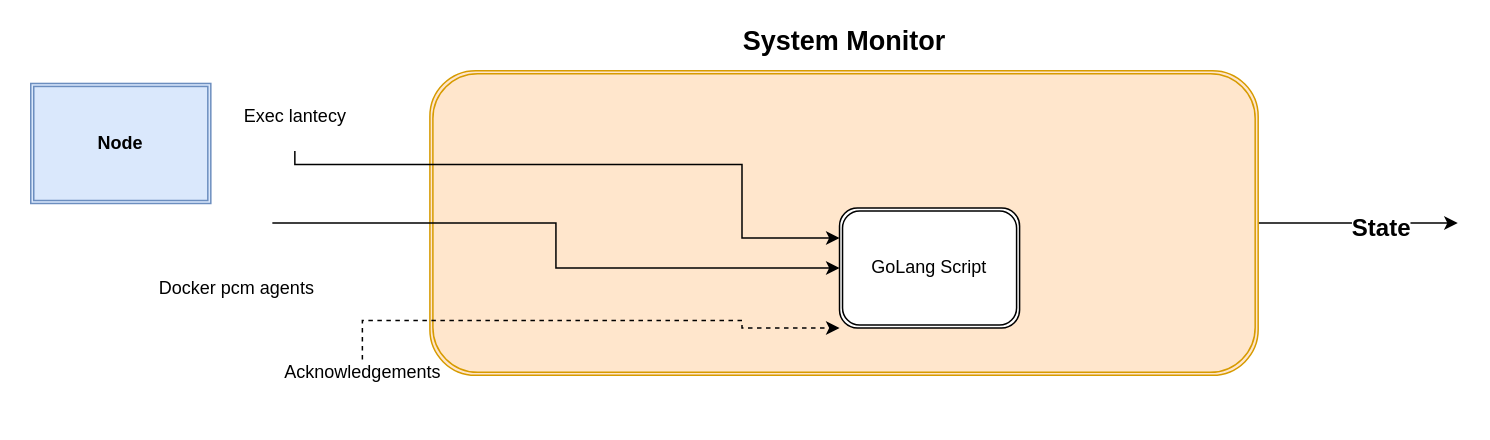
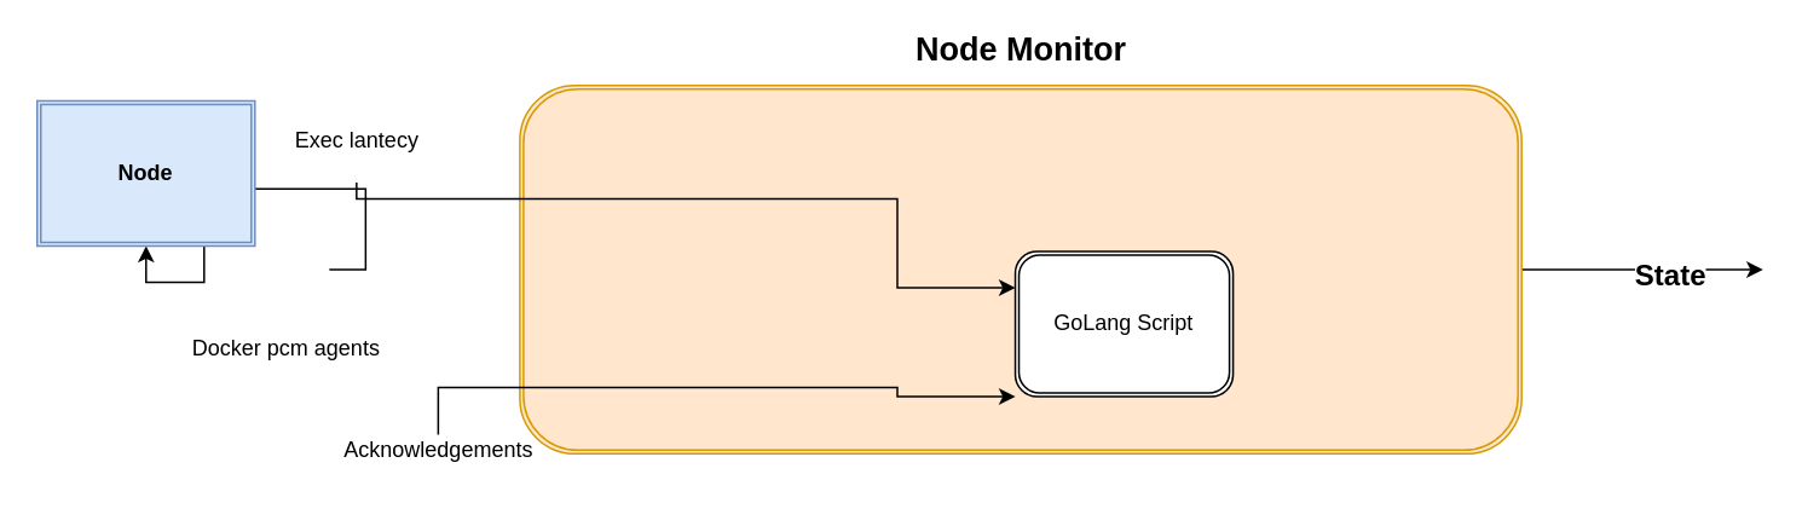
  <mxCell id="0" />
  <mxCell id="1" parent="0" />
  <mxCell id="2" style="edgeStyle=orthogonalEdgeStyle;rounded=0;orthogonalLoop=1;jettySize=auto;html=1;fontSize=12;" edge="1" parent="1" source="4"><mxGeometry relative="1" as="geometry"><mxPoint x="971" y="148" as="targetPoint" /></mxGeometry></mxCell>
  <mxCell id="3" value="&lt;b&gt;&lt;font style=&quot;font-size: 16px&quot;&gt;State&lt;/font&gt;&lt;/b&gt;" style="edgeLabel;html=1;align=center;verticalAlign=middle;resizable=0;points=[];fontSize=12;" vertex="1" connectable="0" parent="2"><mxGeometry x="0.233" y="-2" relative="1" as="geometry"><mxPoint as="offset" /></mxGeometry></mxCell>
  <mxCell id="4" value="&lt;div align=&quot;center&quot;&gt;&lt;br&gt;&lt;/div&gt;" style="shape=ext;double=1;rounded=1;whiteSpace=wrap;html=1;fontSize=12;align=center;fillColor=#ffe6cc;strokeColor=#d79b00;" vertex="1" parent="1"><mxGeometry x="286" y="46.5" width="552" height="203" as="geometry" /></mxCell>
- <mxCell id="5" value="&lt;b&gt;System Monitor&lt;/b&gt;" style="text;html=1;strokeColor=none;fillColor=none;align=center;verticalAlign=middle;whiteSpace=wrap;rounded=0;fontSize=18;" vertex="1" parent="1"><mxGeometry x="487.5" y="20" width="149" height="13" as="geometry" /></mxCell>
- <mxCell id="6" style="edgeStyle=orthogonalEdgeStyle;rounded=0;orthogonalLoop=1;jettySize=auto;html=1;exitX=1;exitY=0.5;exitDx=0;exitDy=0;entryX=0;entryY=0.5;entryDx=0;entryDy=0;fontSize=12;" edge="1" parent="1" source="7" target="9"><mxGeometry relative="1" as="geometry" /></mxCell>
+ <mxCell id="5" value="&lt;b&gt;Node Monitor&lt;/b&gt;" style="text;html=1;strokeColor=none;fillColor=none;align=center;verticalAlign=middle;whiteSpace=wrap;rounded=0;fontSize=18;" vertex="1" parent="1"><mxGeometry x="487.5" y="20" width="149" height="13" as="geometry" /></mxCell>
+ <mxCell id="6" style="edgeStyle=orthogonalEdgeStyle;rounded=0;orthogonalLoop=1;jettySize=auto;html=1;exitX=1;exitY=0.5;exitDx=0;exitDy=0;fontSize=12;" edge="1" parent="1" source="7" target="8"><mxGeometry relative="1" as="geometry" /></mxCell>
  <mxCell id="7" value="&lt;font style=&quot;font-size: 12px&quot;&gt;&lt;font style=&quot;font-size: 12px&quot;&gt;Docker pcm agents&lt;/font&gt;&lt;br&gt;&lt;/font&gt;" style="shape=image;html=1;verticalAlign=top;verticalLabelPosition=bottom;labelBackgroundColor=#ffffff;imageAspect=0;aspect=fixed;image=https://cdn0.iconfinder.com/data/icons/social-media-2104/24/social_media_social_media_logo_docker-128.png;fontSize=18;" vertex="1" parent="1"><mxGeometry x="132" y="123.5" width="49" height="49" as="geometry" /></mxCell>
  <mxCell id="8" value="&lt;b&gt;Node&lt;/b&gt;" style="shape=ext;double=1;rounded=0;whiteSpace=wrap;html=1;fontSize=12;fillColor=#dae8fc;strokeColor=#6c8ebf;" vertex="1" parent="1"><mxGeometry x="20" y="55" width="120" height="80" as="geometry" /></mxCell>
  <mxCell id="9" value="GoLang Script" style="shape=ext;double=1;rounded=1;whiteSpace=wrap;html=1;fontSize=12;" vertex="1" parent="1"><mxGeometry x="559" y="138" width="120" height="80" as="geometry" /></mxCell>
- <mxCell id="10" style="edgeStyle=orthogonalEdgeStyle;rounded=0;orthogonalLoop=1;jettySize=auto;html=1;entryX=0;entryY=1;entryDx=0;entryDy=0;fontSize=12;dashed=1;" edge="1" parent="1" source="11" target="9"><mxGeometry relative="1" as="geometry"><Array as="points"><mxPoint x="241" y="213" /><mxPoint x="494" y="213" /></Array></mxGeometry></mxCell>
+ <mxCell id="10" style="edgeStyle=orthogonalEdgeStyle;rounded=0;orthogonalLoop=1;jettySize=auto;html=1;entryX=0;entryY=1;entryDx=0;entryDy=0;fontSize=12;" edge="1" parent="1" source="11" target="9"><mxGeometry relative="1" as="geometry"><Array as="points"><mxPoint x="241" y="213" /><mxPoint x="494" y="213" /></Array></mxGeometry></mxCell>
  <mxCell id="11" value="&lt;div&gt;Acknowledgements&lt;/div&gt;&lt;div&gt;&lt;br&gt;&lt;/div&gt;" style="text;html=1;align=center;verticalAlign=middle;resizable=0;points=[];autosize=1;strokeColor=none;fillColor=none;fontSize=12;" vertex="1" parent="1"><mxGeometry x="184" y="239" width="114" height="32" as="geometry" /></mxCell>
  <mxCell id="12" style="edgeStyle=orthogonalEdgeStyle;rounded=0;orthogonalLoop=1;jettySize=auto;html=1;entryX=0;entryY=0.25;entryDx=0;entryDy=0;fontSize=12;" edge="1" parent="1" source="13" target="9"><mxGeometry relative="1" as="geometry"><Array as="points"><mxPoint x="494" y="109" /></Array></mxGeometry></mxCell>
  <mxCell id="13" value="&lt;div&gt;Exec lantecy&lt;/div&gt;&lt;div&gt;&lt;br&gt;&lt;/div&gt;" style="text;html=1;align=center;verticalAlign=middle;resizable=0;points=[];autosize=1;strokeColor=none;fillColor=none;fontSize=12;" vertex="1" parent="1"><mxGeometry x="157.5" y="68" width="77" height="32" as="geometry" /></mxCell>
